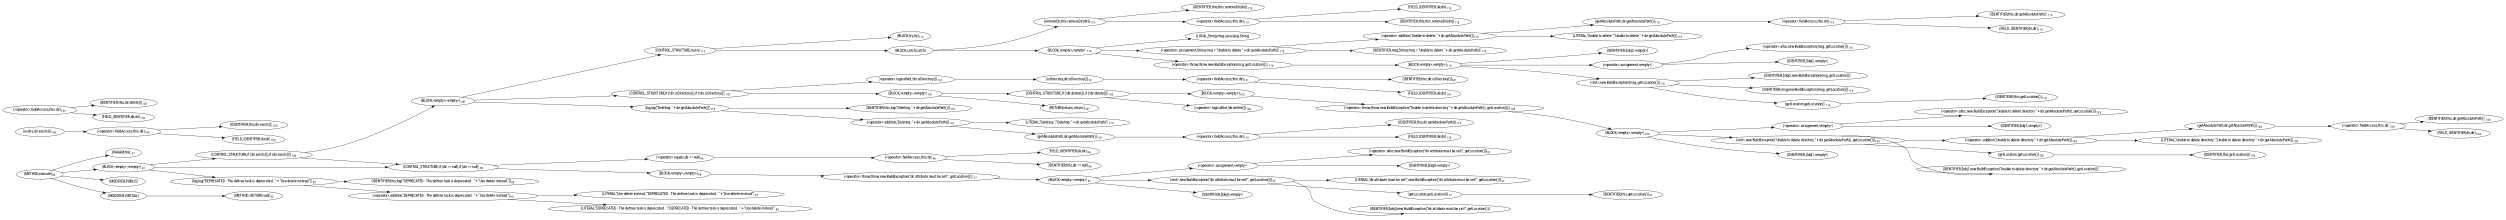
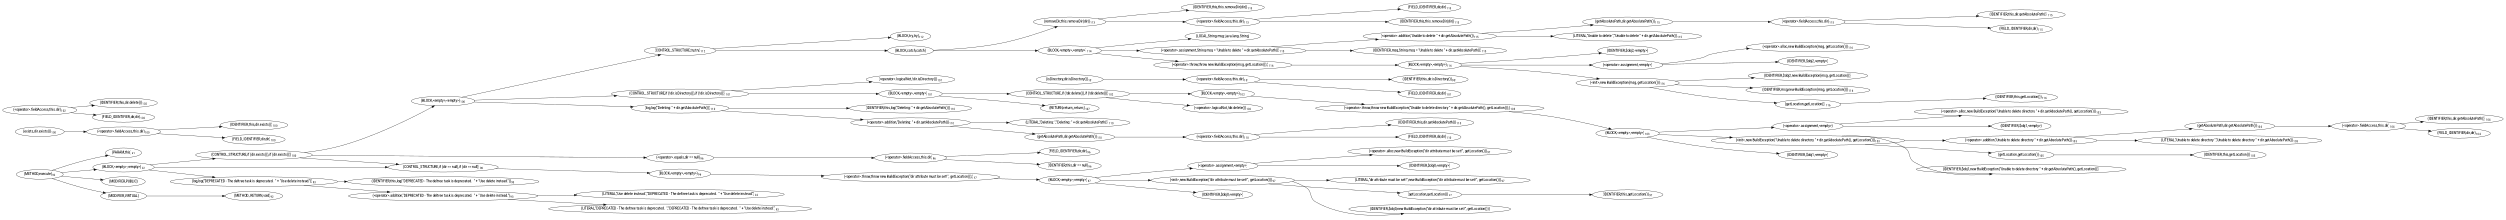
  digraph {
    fontname="Roboto Condensed"
    rankdir=LR
    node [fontname="Roboto Condensed"]
    edge [fontname="Roboto Condensed"]
    n1 [label=<(METHOD,execute)<SUB>92</SUB>>]
    n2 [label=<(PARAM,this)<SUB>92</SUB>>]
    n3 [label=<(BLOCK,&lt;empty&gt;,&lt;empty&gt;)<SUB>92</SUB>>]
    n4 [label=<(MODIFIER,PUBLIC)>]
    n5 [label=<(MODIFIER,VIRTUAL)>]
    n6 [label=<(log,log(&quot;DEPRECATED - The deltree task is deprecated.  &quot; + &quot;Use delete instead.&quot;))<SUB>93</SUB>>]
    n7 [label=<(CONTROL_STRUCTURE,if (dir == null),if (dir == null))<SUB>96</SUB>>]
    n8 [label=<(CONTROL_STRUCTURE,if (dir.exists()),if (dir.exists()))<SUB>100</SUB>>]
    n9 [label=<(METHOD_RETURN,void)<SUB>92</SUB>>]
    n10 [label=<(IDENTIFIER,this,log(&quot;DEPRECATED - The deltree task is deprecated.  &quot; + &quot;Use delete instead.&quot;))<SUB>93</SUB>>]
    n11 [label=<(&lt;operator&gt;.addition,&quot;DEPRECATED - The deltree task is deprecated.  &quot; + &quot;Use delete instead.&quot;)<SUB>93</SUB>>]
    n12 [label=<(&lt;operator&gt;.equals,dir == null)<SUB>96</SUB>>]
    n13 [label=<(BLOCK,&lt;empty&gt;,&lt;empty&gt;)<SUB>96</SUB>>]
    n14 [label=<(BLOCK,&lt;empty&gt;,&lt;empty&gt;)<SUB>100</SUB>>]
    n15 [label=<(LITERAL,&quot;DEPRECATED - The deltree task is deprecated.  &quot;,&quot;DEPRECATED - The deltree task is deprecated.  &quot; + &quot;Use delete instead.&quot;)<SUB>93</SUB>>]
    n16 [label=<(LITERAL,&quot;Use delete instead.&quot;,&quot;DEPRECATED - The deltree task is deprecated.  &quot; + &quot;Use delete instead.&quot;)<SUB>94</SUB>>]
    n17 [label=<(&lt;operator&gt;.fieldAccess,this.dir)<SUB>96</SUB>>]
    n18 [label=<(&lt;operator&gt;.throw,throw new BuildException(&quot;dir attribute must be set!&quot;, getLocation());)<SUB>97</SUB>>]
    n19 [label=<(IDENTIFIER,this,dir == null)<SUB>96</SUB>>]
    n20 [label=<(FIELD_IDENTIFIER,dir,dir)<SUB>96</SUB>>]
    n21 [label=<(BLOCK,&lt;empty&gt;,&lt;empty&gt;)<SUB>97</SUB>>]
    n22 [label=<(&lt;operator&gt;.assignment,&lt;empty&gt;)>]
    n23 [label=<(&lt;init&gt;,new BuildException(&quot;dir attribute must be set!&quot;, getLocation()))<SUB>97</SUB>>]
    n24 [label=<(IDENTIFIER,$obj0,&lt;empty&gt;)>]
    n25 [label=<(IDENTIFIER,$obj0,&lt;empty&gt;)>]
    n26 [label=<(&lt;operator&gt;.alloc,new BuildException(&quot;dir attribute must be set!&quot;, getLocation()))<SUB>97</SUB>>]
    n27 [label=<(IDENTIFIER,$obj0,new BuildException(&quot;dir attribute must be set!&quot;, getLocation()))>]
    n28 [label=<(LITERAL,&quot;dir attribute must be set!&quot;,new BuildException(&quot;dir attribute must be set!&quot;, getLocation()))<SUB>97</SUB>>]
    n29 [label=<(getLocation,getLocation())<SUB>97</SUB>>]
    n30 [label=<(IDENTIFIER,this,getLocation())<SUB>97</SUB>>]
    n31 [label=<(exists,dir.exists())<SUB>100</SUB>>]
    n32 [label=<(&lt;operator&gt;.fieldAccess,this.dir)<SUB>100</SUB>>]
    n33 [label=<(CONTROL_STRUCTURE,if (!dir.isDirectory()),if (!dir.isDirectory()))<SUB>101</SUB>>]
    n34 [label=<(log,log(&quot;Deleting: &quot; + dir.getAbsolutePath()))<SUB>110</SUB>>]
    n35 [label=<(CONTROL_STRUCTURE,try,try)<SUB>112</SUB>>]
    n36 [label=<(IDENTIFIER,this,dir.exists())<SUB>100</SUB>>]
    n37 [label=<(FIELD_IDENTIFIER,dir,dir)<SUB>100</SUB>>]
    n38 [label=<(&lt;operator&gt;.logicalNot,!dir.isDirectory())<SUB>101</SUB>>]
    n39 [label=<(BLOCK,&lt;empty&gt;,&lt;empty&gt;)<SUB>101</SUB>>]
    n40 [label=<(IDENTIFIER,this,log(&quot;Deleting: &quot; + dir.getAbsolutePath()))<SUB>110</SUB>>]
    n41 [label=<(&lt;operator&gt;.addition,&quot;Deleting: &quot; + dir.getAbsolutePath())<SUB>110</SUB>>]
    n42 [label=<(BLOCK,try,try)<SUB>112</SUB>>]
    n43 [label=<(BLOCK,catch,catch)>]
    n44 [label=<(isDirectory,dir.isDirectory())<SUB>101</SUB>>]
    n45 [label=<(CONTROL_STRUCTURE,if (!dir.delete()),if (!dir.delete()))<SUB>102</SUB>>]
    n46 [label=<(RETURN,return;,return;)<SUB>107</SUB>>]
    n47 [label=<(&lt;operator&gt;.fieldAccess,this.dir)<SUB>101</SUB>>]
    n48 [label=<(IDENTIFIER,this,dir.isDirectory())<SUB>901</SUB>>]
    n49 [label=<(FIELD_IDENTIFIER,dir,dir)<SUB>101</SUB>>]
    n50 [label=<(&lt;operator&gt;.logicalNot,!dir.delete())<SUB>102</SUB>>]
    n51 [label=<(BLOCK,&lt;empty&gt;,&lt;empty&gt;)<SUB>102</SUB>>]
    n52 [label=<(&lt;operator&gt;.throw,throw new BuildException(&quot;Unable to delete directory &quot; + dir.getAbsolutePath(), getLocation());)<SUB>103</SUB>>]
    n53 [label=<(&lt;operator&gt;.fieldAccess,this.dir)<SUB>102</SUB>>]
    n54 [label=<(IDENTIFIER,this,dir.delete())<SUB>102</SUB>>]
    n55 [label=<(FIELD_IDENTIFIER,dir,dir)<SUB>102</SUB>>]
    n56 [label=<(BLOCK,&lt;empty&gt;,&lt;empty&gt;)<SUB>103</SUB>>]
    n57 [label=<(&lt;operator&gt;.assignment,&lt;empty&gt;)>]
    n58 [label=<(&lt;init&gt;,new BuildException(&quot;Unable to delete directory &quot; + dir.getAbsolutePath(), getLocation()))<SUB>103</SUB>>]
    n59 [label=<(IDENTIFIER,$obj1,&lt;empty&gt;)>]
    n60 [label=<(IDENTIFIER,$obj1,&lt;empty&gt;)>]
    n61 [label=<(&lt;operator&gt;.alloc,new BuildException(&quot;Unable to delete directory &quot; + dir.getAbsolutePath(), getLocation()))<SUB>103</SUB>>]
    n62 [label=<(IDENTIFIER,$obj1,new BuildException(&quot;Unable to delete directory &quot; + dir.getAbsolutePath(), getLocation()))>]
    n63 [label=<(&lt;operator&gt;.addition,&quot;Unable to delete directory &quot; + dir.getAbsolutePath())<SUB>103</SUB>>]
    n64 [label=<(getLocation,getLocation())<SUB>105</SUB>>]
    n65 [label=<(LITERAL,&quot;Unable to delete directory &quot;,&quot;Unable to delete directory &quot; + dir.getAbsolutePath())<SUB>103</SUB>>]
    n66 [label=<(getAbsolutePath,dir.getAbsolutePath())<SUB>104</SUB>>]
    n67 [label=<(IDENTIFIER,this,getLocation())<SUB>105</SUB>>]
    n68 [label=<(&lt;operator&gt;.fieldAccess,this.dir)<SUB>104</SUB>>]
    n69 [label=<(IDENTIFIER,this,dir.getAbsolutePath())<SUB>104</SUB>>]
    n70 [label=<(FIELD_IDENTIFIER,dir,dir)<SUB>104</SUB>>]
    n71 [label=<(LITERAL,&quot;Deleting: &quot;,&quot;Deleting: &quot; + dir.getAbsolutePath())<SUB>110</SUB>>]
    n72 [label=<(getAbsolutePath,dir.getAbsolutePath())<SUB>110</SUB>>]
    n73 [label=<(&lt;operator&gt;.fieldAccess,this.dir)<SUB>110</SUB>>]
    n74 [label=<(IDENTIFIER,this,dir.getAbsolutePath())<SUB>110</SUB>>]
    n75 [label=<(FIELD_IDENTIFIER,dir,dir)<SUB>110</SUB>>]
    n76 [label=<(removeDir,this.removeDir(dir))<SUB>113</SUB>>]
    n77 [label=<(BLOCK,&lt;empty&gt;,&lt;empty&gt;)<SUB>114</SUB>>]
    n78 [label=<(IDENTIFIER,this,this.removeDir(dir))<SUB>113</SUB>>]
    n79 [label=<(&lt;operator&gt;.fieldAccess,this.dir)<SUB>113</SUB>>]
    n80 [label=<(IDENTIFIER,this,this.removeDir(dir))<SUB>113</SUB>>]
    n81 [label=<(FIELD_IDENTIFIER,dir,dir)<SUB>113</SUB>>]
    n82 [label=<(LOCAL,String msg: java.lang.String)>]
    n83 [label=<(&lt;operator&gt;.assignment,String msg = &quot;Unable to delete &quot; + dir.getAbsolutePath())<SUB>115</SUB>>]
    n84 [label=<(&lt;operator&gt;.throw,throw new BuildException(msg, getLocation());)<SUB>116</SUB>>]
    n85 [label=<(IDENTIFIER,msg,String msg = &quot;Unable to delete &quot; + dir.getAbsolutePath())<SUB>115</SUB>>]
    n86 [label=<(&lt;operator&gt;.addition,&quot;Unable to delete &quot; + dir.getAbsolutePath())<SUB>115</SUB>>]
    n87 [label=<(BLOCK,&lt;empty&gt;,&lt;empty&gt;)<SUB>116</SUB>>]
    n88 [label=<(LITERAL,&quot;Unable to delete &quot;,&quot;Unable to delete &quot; + dir.getAbsolutePath())<SUB>115</SUB>>]
    n89 [label=<(getAbsolutePath,dir.getAbsolutePath())<SUB>115</SUB>>]
    n90 [label=<(&lt;operator&gt;.fieldAccess,this.dir)<SUB>115</SUB>>]
    n91 [label=<(IDENTIFIER,this,dir.getAbsolutePath())<SUB>115</SUB>>]
    n92 [label=<(FIELD_IDENTIFIER,dir,dir)<SUB>115</SUB>>]
    n93 [label=<(&lt;operator&gt;.assignment,&lt;empty&gt;)>]
    n94 [label=<(&lt;init&gt;,new BuildException(msg, getLocation()))<SUB>116</SUB>>]
    n95 [label=<(IDENTIFIER,$obj2,&lt;empty&gt;)>]
    n96 [label=<(IDENTIFIER,$obj2,&lt;empty&gt;)>]
    n97 [label=<(&lt;operator&gt;.alloc,new BuildException(msg, getLocation()))<SUB>116</SUB>>]
    n98 [label=<(IDENTIFIER,$obj2,new BuildException(msg, getLocation()))>]
    n99 [label=<(IDENTIFIER,msg,new BuildException(msg, getLocation()))<SUB>116</SUB>>]
    n100 [label=<(getLocation,getLocation())<SUB>116</SUB>>]
    n101 [label=<(IDENTIFIER,this,getLocation())<SUB>116</SUB>>]
    n1 -> n2
    n1 -> n3
    n1 -> n4
    n1 -> n5
    n3 -> n6
    n3 -> n7
    n3 -> n8
    n5 -> n9
    n6 -> n10
    n6 -> n11
-   n7 -> n12
+   n8 -> n12
    n7 -> n13
    n8 -> n7
    n8 -> n14
    n11 -> n15
    n11 -> n16
    n12 -> n17
    n13 -> n18
    n14 -> n33
    n14 -> n34
    n14 -> n35
    n17 -> n19
    n17 -> n20
    n18 -> n21
    n21 -> n22
    n21 -> n23
    n21 -> n24
    n22 -> n25
    n22 -> n26
    n23 -> n27
    n23 -> n28
    n23 -> n29
    n29 -> n30
    n31 -> n32
    n32 -> n36
    n32 -> n37
    n33 -> n38
    n33 -> n39
    n34 -> n40
    n34 -> n41
    n35 -> n42
    n35 -> n43
-   n38 -> n44
    n39 -> n45
    n39 -> n46
    n41 -> n71
    n41 -> n72
    n43 -> n76
    n43 -> n77
    n44 -> n47
    n45 -> n50
    n45 -> n51
    n47 -> n48
    n47 -> n49
    n51 -> n52
    n52 -> n56
    n53 -> n54
    n53 -> n55
    n56 -> n57
    n56 -> n58
    n56 -> n59
    n57 -> n60
    n57 -> n61
    n58 -> n62
    n58 -> n63
    n58 -> n64
    n63 -> n65
    n63 -> n66
    n64 -> n67
    n66 -> n68
    n68 -> n69
    n68 -> n70
    n72 -> n73
    n73 -> n74
    n73 -> n75
    n76 -> n78
    n76 -> n79
    n77 -> n82
    n77 -> n83
    n77 -> n84
    n79 -> n80
    n79 -> n81
    n83 -> n85
    n83 -> n86
    n84 -> n87
    n86 -> n88
    n86 -> n89
    n87 -> n93
    n87 -> n94
    n87 -> n95
    n89 -> n90
    n90 -> n91
    n90 -> n92
    n93 -> n96
    n93 -> n97
    n94 -> n98
    n94 -> n99
    n94 -> n100
    n100 -> n101
  }
